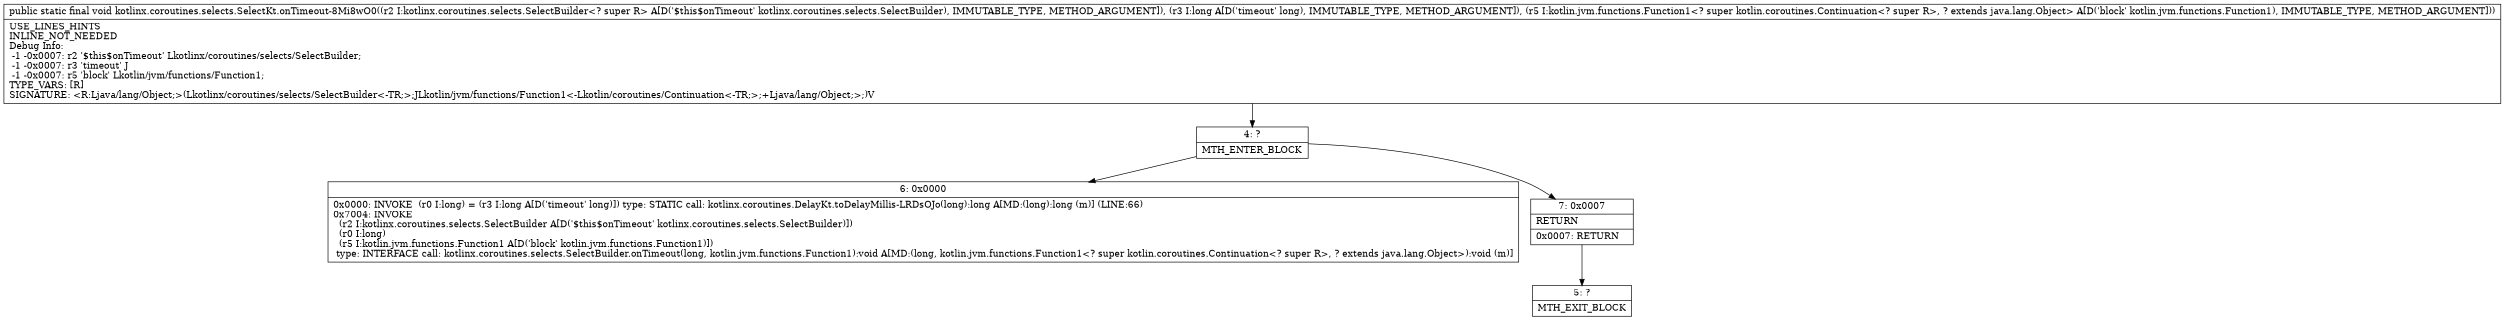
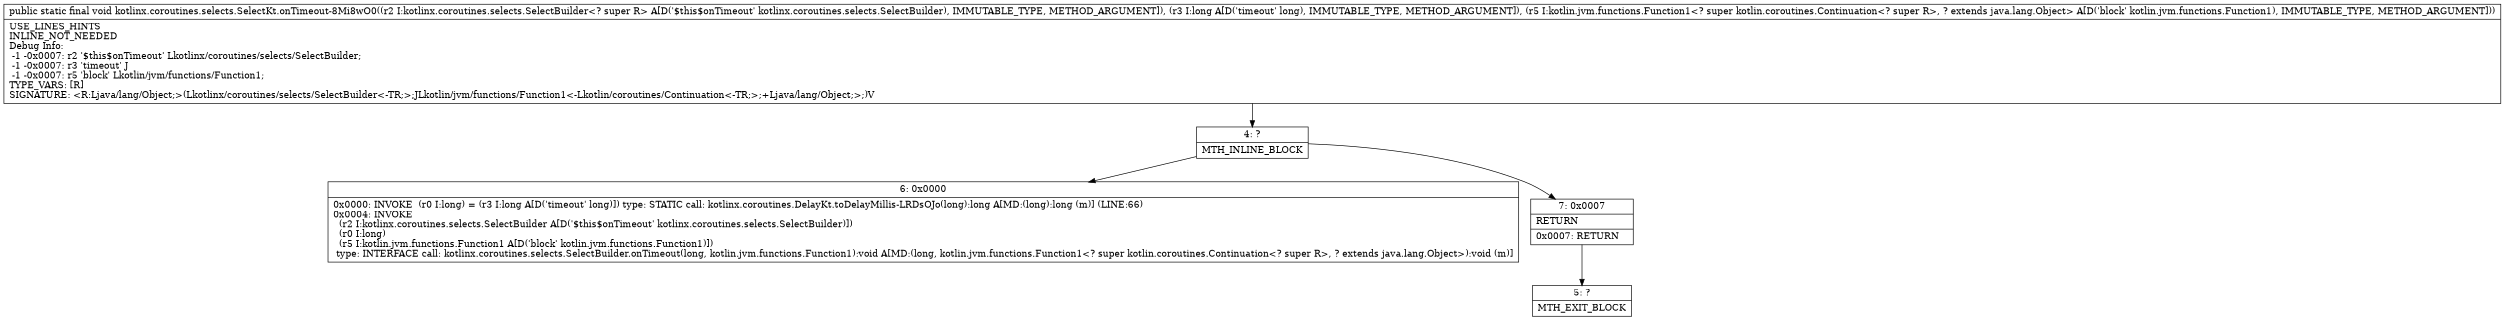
  digraph {
    node [shape=record]
-   n1 [label="{4\:\ ?|MTH_ENTER_BLOCK\l}"]
-   n2 [label="{6\:\ 0x0000|0x0000: INVOKE  (r0 I:long) = (r3 I:long A[D('timeout' long)]) type: STATIC call: kotlinx.coroutines.DelayKt.toDelayMillis\-LRDsOJo(long):long A[MD:(long):long (m)] (LINE:66)\l0x7004: INVOKE  \l  (r2 I:kotlinx.coroutines.selects.SelectBuilder A[D('$this$onTimeout' kotlinx.coroutines.selects.SelectBuilder)])\l  (r0 I:long)\l  (r5 I:kotlin.jvm.functions.Function1 A[D('block' kotlin.jvm.functions.Function1)])\l type: INTERFACE call: kotlinx.coroutines.selects.SelectBuilder.onTimeout(long, kotlin.jvm.functions.Function1):void A[MD:(long, kotlin.jvm.functions.Function1\<? super kotlin.coroutines.Continuation\<? super R\>, ? extends java.lang.Object\>):void (m)]\l}"]
+   n1 [label="{4\:\ ?|MTH_INLINE_BLOCK\l}"]
+   n2 [label="{6\:\ 0x0000|0x0000: INVOKE  (r0 I:long) = (r3 I:long A[D('timeout' long)]) type: STATIC call: kotlinx.coroutines.DelayKt.toDelayMillis\-LRDsOJo(long):long A[MD:(long):long (m)] (LINE:66)\l0x0004: INVOKE  \l  (r2 I:kotlinx.coroutines.selects.SelectBuilder A[D('$this$onTimeout' kotlinx.coroutines.selects.SelectBuilder)])\l  (r0 I:long)\l  (r5 I:kotlin.jvm.functions.Function1 A[D('block' kotlin.jvm.functions.Function1)])\l type: INTERFACE call: kotlinx.coroutines.selects.SelectBuilder.onTimeout(long, kotlin.jvm.functions.Function1):void A[MD:(long, kotlin.jvm.functions.Function1\<? super kotlin.coroutines.Continuation\<? super R\>, ? extends java.lang.Object\>):void (m)]\l}"]
    n3 [label="{7\:\ 0x0007|RETURN\l|0x0007: RETURN   \l}"]
    n4 [label="{5\:\ ?|MTH_EXIT_BLOCK\l}"]
    n5 [label="{public static final void kotlinx.coroutines.selects.SelectKt.onTimeout\-8Mi8wO0((r2 I:kotlinx.coroutines.selects.SelectBuilder\<? super R\> A[D('$this$onTimeout' kotlinx.coroutines.selects.SelectBuilder), IMMUTABLE_TYPE, METHOD_ARGUMENT]), (r3 I:long A[D('timeout' long), IMMUTABLE_TYPE, METHOD_ARGUMENT]), (r5 I:kotlin.jvm.functions.Function1\<? super kotlin.coroutines.Continuation\<? super R\>, ? extends java.lang.Object\> A[D('block' kotlin.jvm.functions.Function1), IMMUTABLE_TYPE, METHOD_ARGUMENT]))  | USE_LINES_HINTS\lINLINE_NOT_NEEDED\lDebug Info:\l  \-1 \-0x0007: r2 '$this$onTimeout' Lkotlinx\/coroutines\/selects\/SelectBuilder;\l  \-1 \-0x0007: r3 'timeout' J\l  \-1 \-0x0007: r5 'block' Lkotlin\/jvm\/functions\/Function1;\lTYPE_VARS: [R]\lSIGNATURE: \<R:Ljava\/lang\/Object;\>(Lkotlinx\/coroutines\/selects\/SelectBuilder\<\-TR;\>;JLkotlin\/jvm\/functions\/Function1\<\-Lkotlin\/coroutines\/Continuation\<\-TR;\>;+Ljava\/lang\/Object;\>;)V\l}"]
    n1 -> n2
    n1 -> n3
    n3 -> n4
    n5 -> n1
  }
